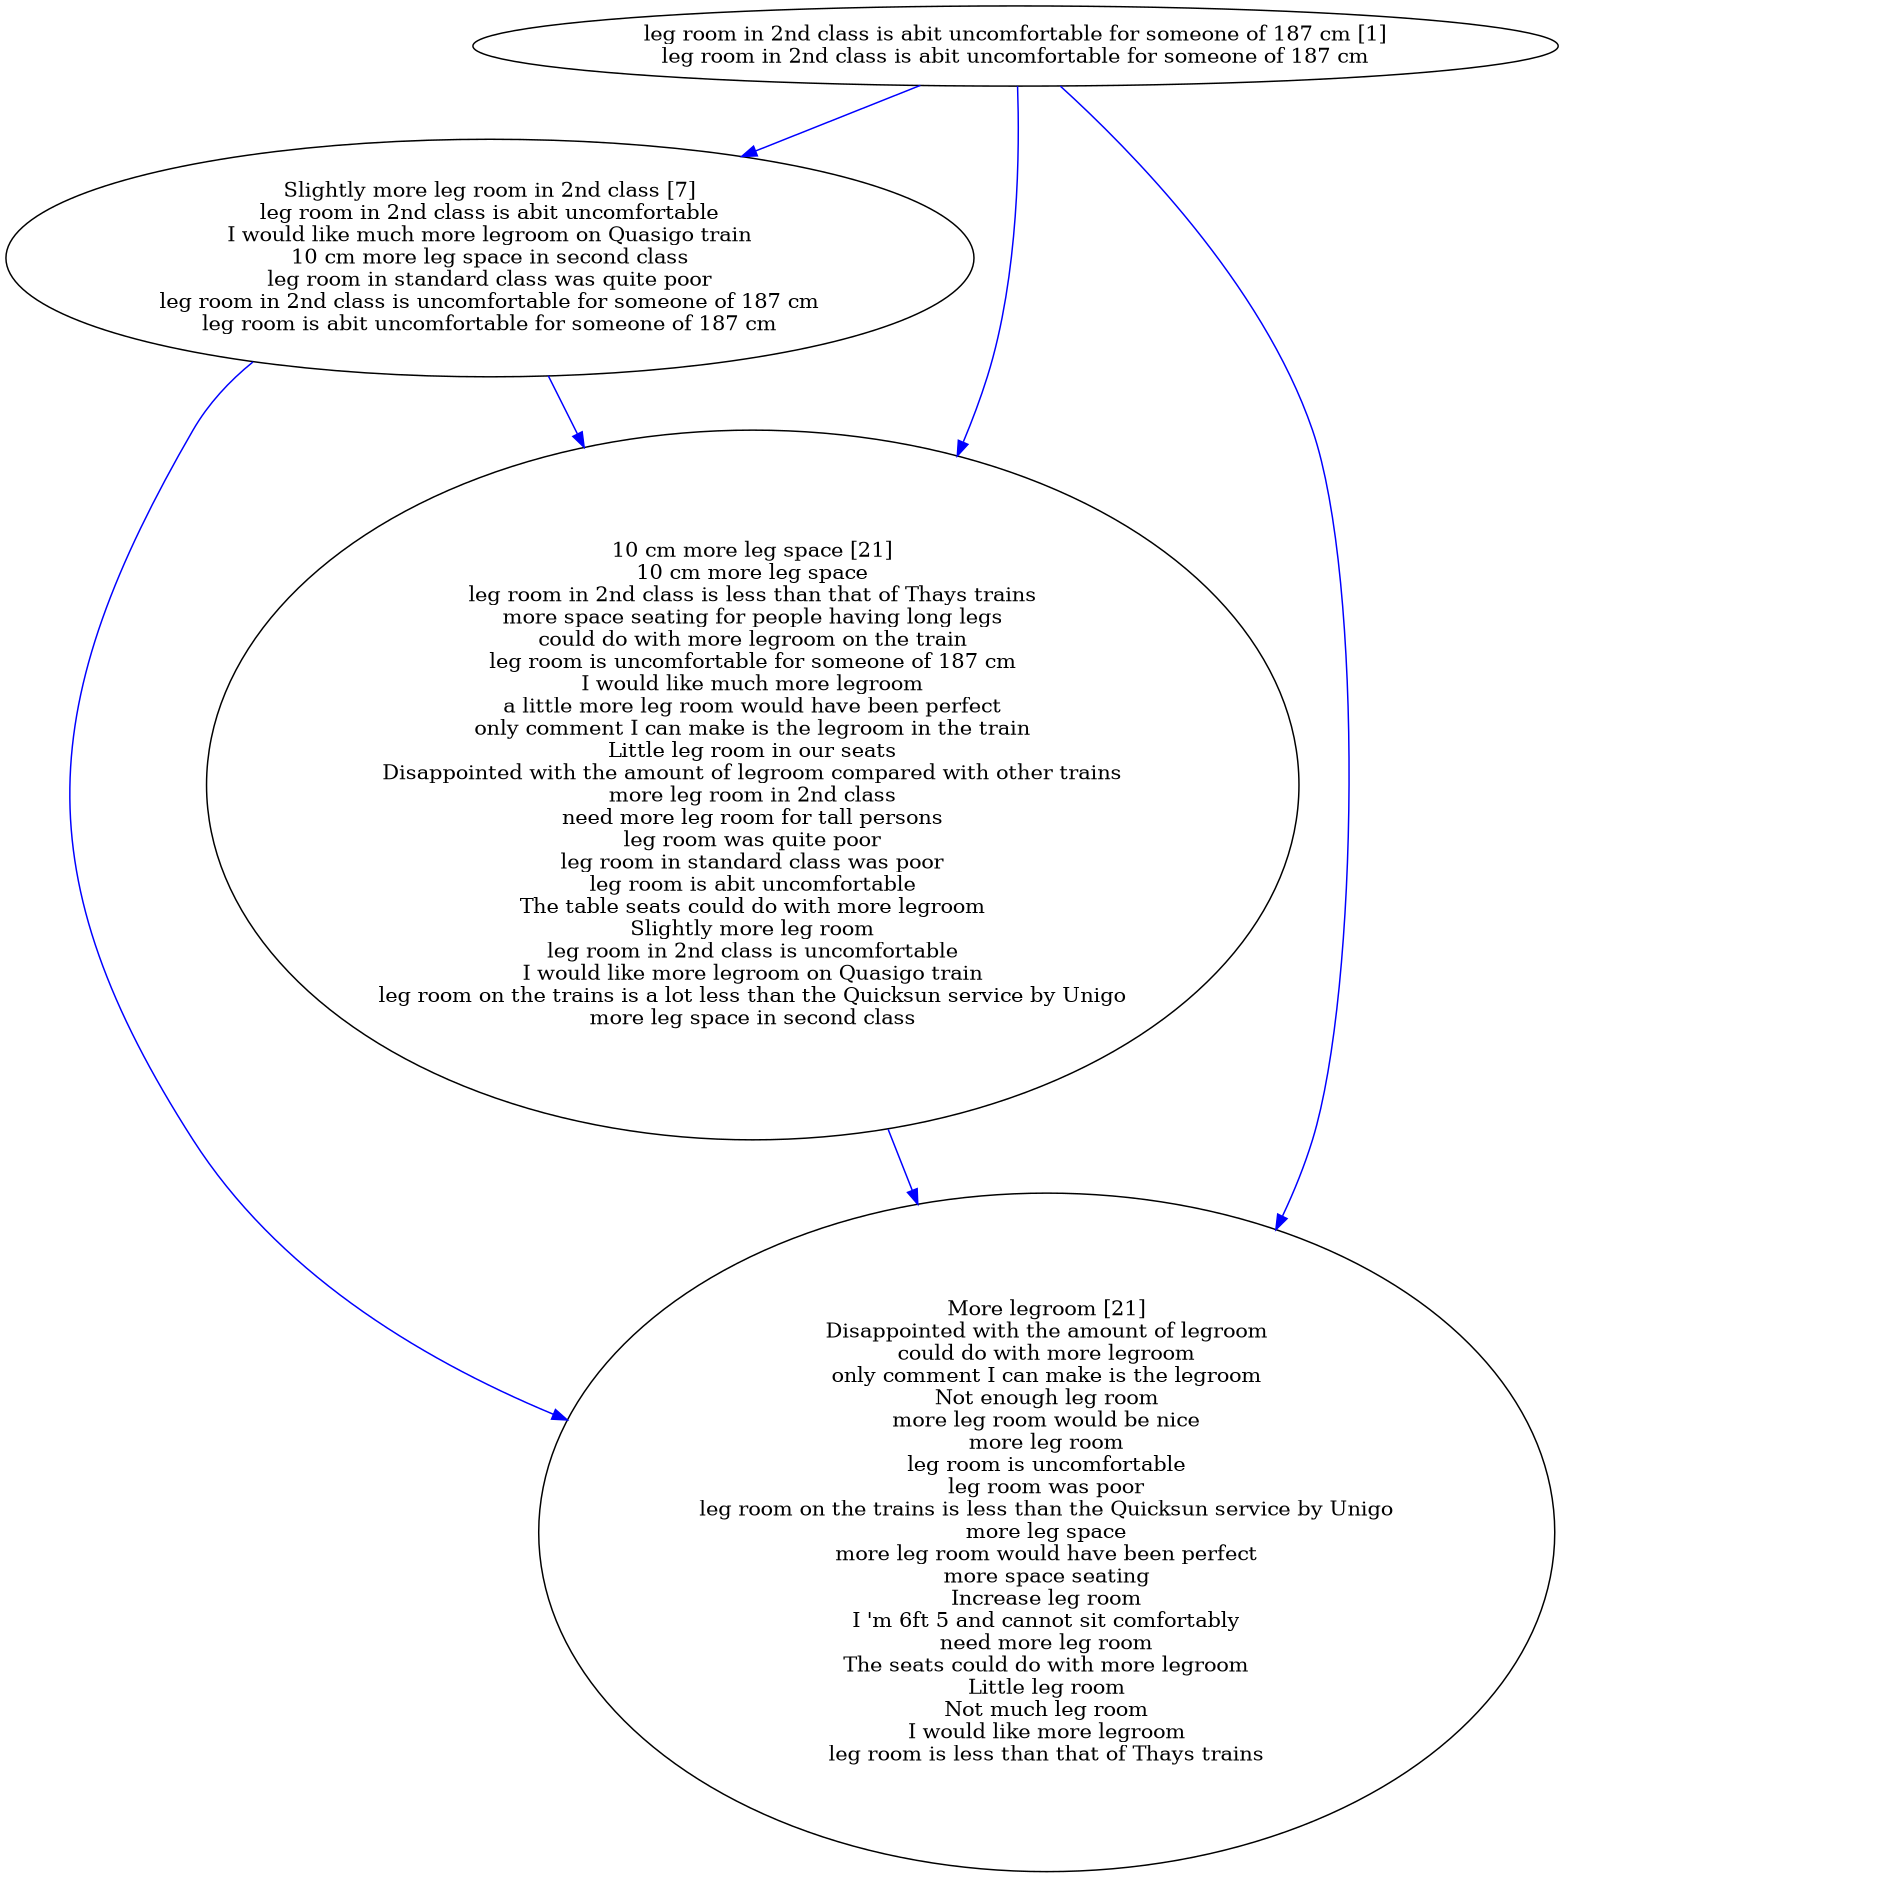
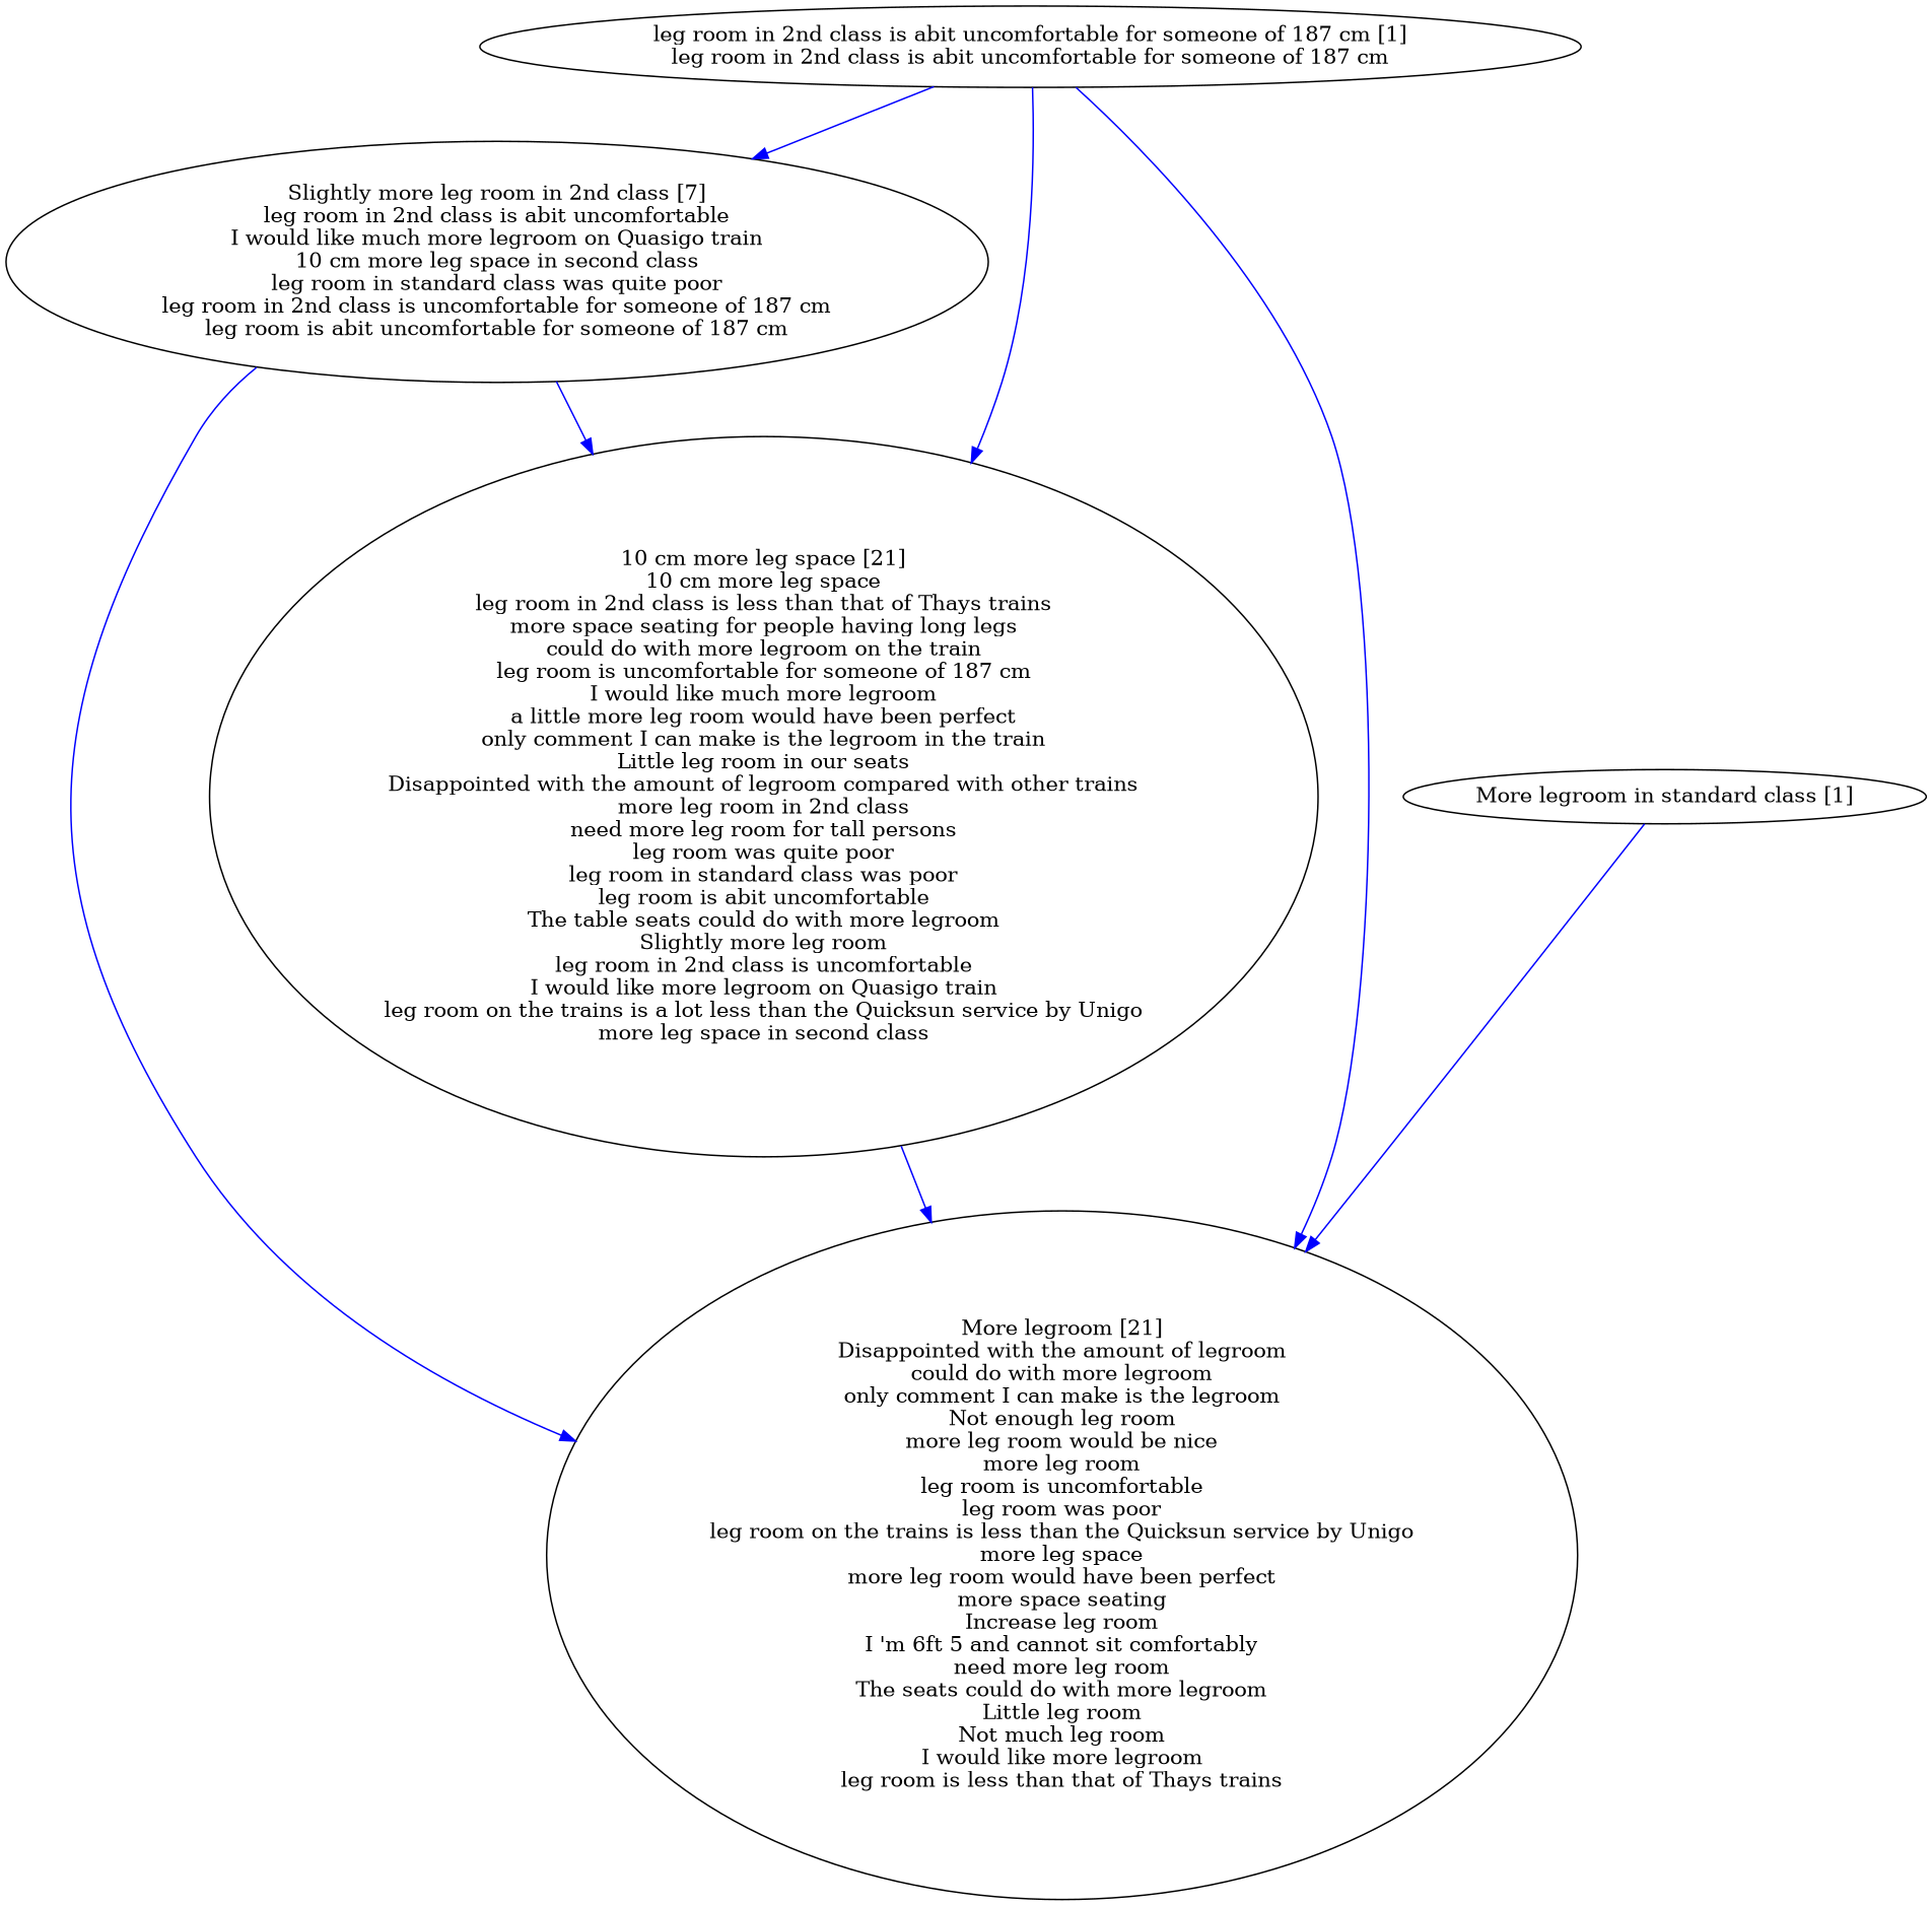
  digraph {
    edge [color=blue]
    "Slightly more leg room in 2nd class [7]\nleg room in 2nd class is abit uncomfortable\nI would like much more legroom on Quasigo train\n10 cm more leg space in second class\nleg room in standard class was quite poor\nleg room in 2nd class is uncomfortable for someone of 187 cm\nleg room is abit uncomfortable for someone of 187 cm"
    "More legroom [21]\nDisappointed with the amount of legroom\ncould do with more legroom\nonly comment I can make is the legroom\nNot enough leg room\nmore leg room would be nice\nmore leg room\nleg room is uncomfortable\nleg room was poor\nleg room on the trains is less than the Quicksun service by Unigo\nmore leg space\nmore leg room would have been perfect\nmore space seating\nIncrease leg room\nI 'm 6ft 5 and cannot sit comfortably\nneed more leg room\nThe seats could do with more legroom\nLittle leg room\nNot much leg room\nI would like more legroom\nleg room is less than that of Thays trains"
    "10 cm more leg space [21]\n10 cm more leg space\nleg room in 2nd class is less than that of Thays trains\nmore space seating for people having long legs\ncould do with more legroom on the train\nleg room is uncomfortable for someone of 187 cm\nI would like much more legroom\na little more leg room would have been perfect\nonly comment I can make is the legroom in the train\nLittle leg room in our seats\nDisappointed with the amount of legroom compared with other trains\nmore leg room in 2nd class\nneed more leg room for tall persons\nleg room was quite poor\nleg room in standard class was poor\nleg room is abit uncomfortable\nThe table seats could do with more legroom\nSlightly more leg room\nleg room in 2nd class is uncomfortable\nI would like more legroom on Quasigo train\nleg room on the trains is a lot less than the Quicksun service by Unigo\nmore leg space in second class"
+   "More legroom in standard class [1]"
    "leg room in 2nd class is abit uncomfortable for someone of 187 cm [1]\nleg room in 2nd class is abit uncomfortable for someone of 187 cm"
    "Slightly more leg room in 2nd class [7]\nleg room in 2nd class is abit uncomfortable\nI would like much more legroom on Quasigo train\n10 cm more leg space in second class\nleg room in standard class was quite poor\nleg room in 2nd class is uncomfortable for someone of 187 cm\nleg room is abit uncomfortable for someone of 187 cm" -> "More legroom [21]\nDisappointed with the amount of legroom\ncould do with more legroom\nonly comment I can make is the legroom\nNot enough leg room\nmore leg room would be nice\nmore leg room\nleg room is uncomfortable\nleg room was poor\nleg room on the trains is less than the Quicksun service by Unigo\nmore leg space\nmore leg room would have been perfect\nmore space seating\nIncrease leg room\nI 'm 6ft 5 and cannot sit comfortably\nneed more leg room\nThe seats could do with more legroom\nLittle leg room\nNot much leg room\nI would like more legroom\nleg room is less than that of Thays trains"
    "Slightly more leg room in 2nd class [7]\nleg room in 2nd class is abit uncomfortable\nI would like much more legroom on Quasigo train\n10 cm more leg space in second class\nleg room in standard class was quite poor\nleg room in 2nd class is uncomfortable for someone of 187 cm\nleg room is abit uncomfortable for someone of 187 cm" -> "10 cm more leg space [21]\n10 cm more leg space\nleg room in 2nd class is less than that of Thays trains\nmore space seating for people having long legs\ncould do with more legroom on the train\nleg room is uncomfortable for someone of 187 cm\nI would like much more legroom\na little more leg room would have been perfect\nonly comment I can make is the legroom in the train\nLittle leg room in our seats\nDisappointed with the amount of legroom compared with other trains\nmore leg room in 2nd class\nneed more leg room for tall persons\nleg room was quite poor\nleg room in standard class was poor\nleg room is abit uncomfortable\nThe table seats could do with more legroom\nSlightly more leg room\nleg room in 2nd class is uncomfortable\nI would like more legroom on Quasigo train\nleg room on the trains is a lot less than the Quicksun service by Unigo\nmore leg space in second class"
    "10 cm more leg space [21]\n10 cm more leg space\nleg room in 2nd class is less than that of Thays trains\nmore space seating for people having long legs\ncould do with more legroom on the train\nleg room is uncomfortable for someone of 187 cm\nI would like much more legroom\na little more leg room would have been perfect\nonly comment I can make is the legroom in the train\nLittle leg room in our seats\nDisappointed with the amount of legroom compared with other trains\nmore leg room in 2nd class\nneed more leg room for tall persons\nleg room was quite poor\nleg room in standard class was poor\nleg room is abit uncomfortable\nThe table seats could do with more legroom\nSlightly more leg room\nleg room in 2nd class is uncomfortable\nI would like more legroom on Quasigo train\nleg room on the trains is a lot less than the Quicksun service by Unigo\nmore leg space in second class" -> "More legroom [21]\nDisappointed with the amount of legroom\ncould do with more legroom\nonly comment I can make is the legroom\nNot enough leg room\nmore leg room would be nice\nmore leg room\nleg room is uncomfortable\nleg room was poor\nleg room on the trains is less than the Quicksun service by Unigo\nmore leg space\nmore leg room would have been perfect\nmore space seating\nIncrease leg room\nI 'm 6ft 5 and cannot sit comfortably\nneed more leg room\nThe seats could do with more legroom\nLittle leg room\nNot much leg room\nI would like more legroom\nleg room is less than that of Thays trains"
+   "More legroom in standard class [1]" -> "More legroom [21]\nDisappointed with the amount of legroom\ncould do with more legroom\nonly comment I can make is the legroom\nNot enough leg room\nmore leg room would be nice\nmore leg room\nleg room is uncomfortable\nleg room was poor\nleg room on the trains is less than the Quicksun service by Unigo\nmore leg space\nmore leg room would have been perfect\nmore space seating\nIncrease leg room\nI 'm 6ft 5 and cannot sit comfortably\nneed more leg room\nThe seats could do with more legroom\nLittle leg room\nNot much leg room\nI would like more legroom\nleg room is less than that of Thays trains"
    "leg room in 2nd class is abit uncomfortable for someone of 187 cm [1]\nleg room in 2nd class is abit uncomfortable for someone of 187 cm" -> "Slightly more leg room in 2nd class [7]\nleg room in 2nd class is abit uncomfortable\nI would like much more legroom on Quasigo train\n10 cm more leg space in second class\nleg room in standard class was quite poor\nleg room in 2nd class is uncomfortable for someone of 187 cm\nleg room is abit uncomfortable for someone of 187 cm"
    "leg room in 2nd class is abit uncomfortable for someone of 187 cm [1]\nleg room in 2nd class is abit uncomfortable for someone of 187 cm" -> "More legroom [21]\nDisappointed with the amount of legroom\ncould do with more legroom\nonly comment I can make is the legroom\nNot enough leg room\nmore leg room would be nice\nmore leg room\nleg room is uncomfortable\nleg room was poor\nleg room on the trains is less than the Quicksun service by Unigo\nmore leg space\nmore leg room would have been perfect\nmore space seating\nIncrease leg room\nI 'm 6ft 5 and cannot sit comfortably\nneed more leg room\nThe seats could do with more legroom\nLittle leg room\nNot much leg room\nI would like more legroom\nleg room is less than that of Thays trains"
    "leg room in 2nd class is abit uncomfortable for someone of 187 cm [1]\nleg room in 2nd class is abit uncomfortable for someone of 187 cm" -> "10 cm more leg space [21]\n10 cm more leg space\nleg room in 2nd class is less than that of Thays trains\nmore space seating for people having long legs\ncould do with more legroom on the train\nleg room is uncomfortable for someone of 187 cm\nI would like much more legroom\na little more leg room would have been perfect\nonly comment I can make is the legroom in the train\nLittle leg room in our seats\nDisappointed with the amount of legroom compared with other trains\nmore leg room in 2nd class\nneed more leg room for tall persons\nleg room was quite poor\nleg room in standard class was poor\nleg room is abit uncomfortable\nThe table seats could do with more legroom\nSlightly more leg room\nleg room in 2nd class is uncomfortable\nI would like more legroom on Quasigo train\nleg room on the trains is a lot less than the Quicksun service by Unigo\nmore leg space in second class"
  }
